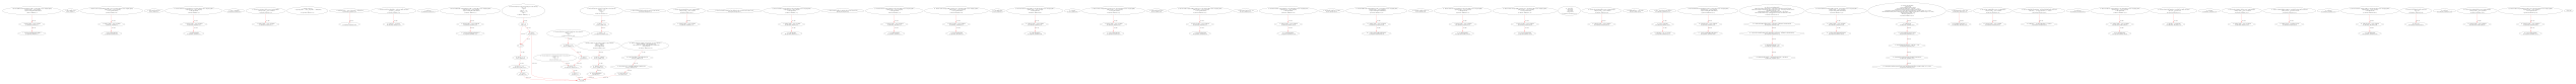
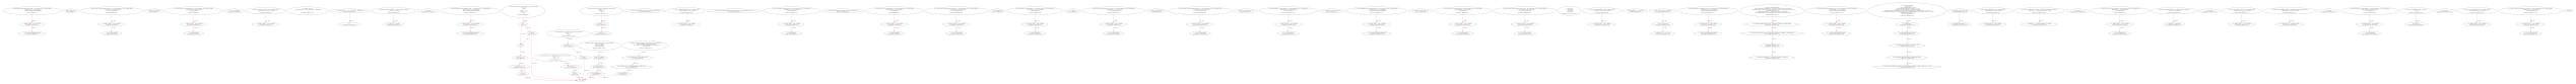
  digraph {
    fontname="Playfair Display"
    node [fontname="Playfair Display" type_label=expression_statement]
    edge [color=red controlflow_type=next_line edge_type=CFG_edge fontname="Playfair Display"]
    n1 [label="2_ function withdrawAll_txorigin2(address payable _recipient,address owner_txorigin2) public {\n        require(tx.origin == owner_txorigin2);\n        _recipient.transfer(address(this).balance);\n    }\n13-function_definition-3-6" method="withdrawAll_txorigin2(address payable _recipient,address owner_txorigin2)" type_label=function_definition]
    n2 [label="3_ require(tx.origin == owner_txorigin2);\n25-expression_statement-4-4" method="withdrawAll_txorigin2(address payable _recipient,address owner_txorigin2)"]
    n3 [label="4_ _recipient.transfer(address(this).balance);\n34-expression_statement-5-5" method="withdrawAll_txorigin2(address payable _recipient,address owner_txorigin2)"]
    n4 [label="6_ address public owner;\n45-new_variable-7-7" type_label=new_variable]
    n5 [label="7_ function sendto_txorigin17(address payable receiver, uint amount,address owner_txorigin17) public {\n	require (tx.origin == owner_txorigin17);\n	receiver.transfer(amount);\n}\n50-function_definition-8-11" method="sendto_txorigin17(address payable receiver,uint amount,address owner_txorigin17)" type_label=function_definition]
    n6 [label="8_ require (tx.origin == owner_txorigin17);\n66-expression_statement-9-9" method="sendto_txorigin17(address payable receiver,uint amount,address owner_txorigin17)"]
    n7 [label="9_ receiver.transfer(amount);\n75-expression_statement-10-10" method="sendto_txorigin17(address payable receiver,uint amount,address owner_txorigin17)"]
    n8 [label="11_ address public newOwner;\n82-new_variable-12-12" type_label=new_variable]
    n9 [label="12_ function transferTo_txorigin27(address to, uint amount,address owner_txorigin27) public {\n  require(tx.origin == owner_txorigin27);\n  to.call.value(amount);\n}\n87-function_definition-13-16" method="transferTo_txorigin27(address to,uint amount,address owner_txorigin27)" type_label=function_definition]
    n10 [label="13_ require(tx.origin == owner_txorigin27);\n103-expression_statement-14-14" method="transferTo_txorigin27(address to,uint amount,address owner_txorigin27)"]
    n11 [label="14_ to.call.value(amount);\n112-expression_statement-15-15" method="transferTo_txorigin27(address to,uint amount,address owner_txorigin27)"]
    n12 [label="18_ owner = msg.sender;\n133-expression_statement-19-19"]
    n13 [label="20_ function bug_txorigin32(  address owner_txorigin32) public{\n        require(tx.origin == owner_txorigin32);\n    }\n139-function_definition-21-23" method="bug_txorigin32(address owner_txorigin32)" type_label=function_definition]
    n14 [label="21_ require(tx.origin == owner_txorigin32);\n147-expression_statement-22-22" method="bug_txorigin32(address owner_txorigin32)"]
    n15 [label="23_ modifier onlyOwner {\n        require(msg.sender == owner || msg.sender == address(this));\n        _;\n    }\n156-expression_statement-24-27"]
    n16 [label="24_ require(msg.sender == owner || msg.sender == address(this));\n159-expression_statement-25-25"]
    n17 [label="25_ _;\n176-expression_statement-26-26"]
    n18 [label="27_ function transferOwnership(address _newOwner) public onlyOwner {\n        newOwner = _newOwner;\n    }\n178-function_definition-28-30" method="transferOwnership(address _newOwner)" type_label=function_definition]
    n19 [label="28_ newOwner = _newOwner;\n188-expression_statement-29-29" method="transferOwnership(address _newOwner)"]
    n20 [label="27_ onlyOwner\n185-expression_statement-28-28" method="transferOwnership(address _newOwner)"]
    n21 [label="30_ function withdrawAll_txorigin38(address payable _recipient,address owner_txorigin38) public {\n        require(tx.origin == owner_txorigin38);\n        _recipient.transfer(address(this).balance);\n    }\n192-function_definition-31-34" method="withdrawAll_txorigin38(address payable _recipient,address owner_txorigin38)" type_label=function_definition]
    n22 [label="31_ require(tx.origin == owner_txorigin38);\n204-expression_statement-32-32" method="withdrawAll_txorigin38(address payable _recipient,address owner_txorigin38)"]
    n23 [label="32_ _recipient.transfer(address(this).balance);\n213-expression_statement-33-33" method="withdrawAll_txorigin38(address payable _recipient,address owner_txorigin38)"]
    n24 [label="36_ function mul(uint256 a, uint256 b) internal pure returns (uint256) {\n    if (a == 0) {\n      return 0;\n    }\n    uint256 c = a * b;\n    assert(c / a == b);\n    return c;\n  }\n227-function_definition-37-44" method="mul(uint256 a,uint256 b)" type_label=function_definition]
    n25 [label="37_ if_a == 0\n244-if-38-40" method="mul(uint256 a,uint256 b)" type_label=if]
    n26 [label="37_ end_if" method="mul(uint256 a,uint256 b)" type_label=end_if]
    n27 [label="38_ return 0;\n249-return-39-39" method="mul(uint256 a,uint256 b)" type_label=return]
    n28 [label="40_ uint256 c = a * b;\n251-new_variable-41-41" method="mul(uint256 a,uint256 b)" type_label=new_variable]
    n29 [label="0_ exit_node" type_label=exit]
    n30 [label="41_ assert(c / a == b);\n259-expression_statement-42-42" method="mul(uint256 a,uint256 b)"]
    n31 [label="42_ return c;\n268-return-43-43" method="mul(uint256 a,uint256 b)" type_label=return]
    n32 [label="44_ function div(uint256 a, uint256 b) internal pure returns (uint256) {\n    uint256 c = a / b;\n    return c;\n  }\n270-function_definition-45-48" method="div(uint256 a,uint256 b)" type_label=function_definition]
    n33 [label="45_ uint256 c = a / b;\n287-new_variable-46-46" method="div(uint256 a,uint256 b)" type_label=new_variable]
    n34 [label="46_ return c;\n295-return-47-47" method="div(uint256 a,uint256 b)" type_label=return]
    n35 [label="48_ function sub(uint256 a, uint256 b) internal pure returns (uint256) {\n    assert(b <= a);\n    return a - b;\n  }\n297-function_definition-49-52" method="sub(uint256 a,uint256 b)" type_label=function_definition]
    n36 [label="49_ assert(b <= a);\n314-expression_statement-50-50" method="sub(uint256 a,uint256 b)"]
    n37 [label="50_ return a - b;\n321-return-41-51" method="sub(uint256 a,uint256 b)" type_label=return]
    n38 [label="52_ function add(uint256 a, uint256 b) internal pure returns (uint256) {\n    uint256 c = a + b;\n    assert(c >= a);\n    return c;\n  }\n325-function_definition-53-57" method="add(uint256 a,uint256 b)" type_label=function_definition]
    n39 [label="53_ uint256 c = a + b;\n342-new_variable-54-54" method="add(uint256 a,uint256 b)" type_label=new_variable]
    n40 [label="54_ assert(c >= a);\n350-expression_statement-55-55" method="add(uint256 a,uint256 b)"]
    n41 [label="57_ function ceil(uint256 a, uint256 m) internal pure returns (uint256) {\n    uint256 c = add(a,m);\n    uint256 d = sub(c,1);\n    return mul(div(d,m),m);\n  }\n359-function_definition-58-62" method="ceil(uint256 a,uint256 m)" type_label=function_definition]
    n42 [label="58_ uint256 c = add(a,m);\n376-new_variable-59-59" method="ceil(uint256 a,uint256 m)" type_label=new_variable]
    n43 [label="59_ uint256 d = sub(c,1);\n387-new_variable-60-60" method="ceil(uint256 a,uint256 m)" type_label=new_variable]
    n44 [label="60_ return mul(div(d,m),m);\n398-return-61-61" method="ceil(uint256 a,uint256 m)" type_label=return]
    n45 [label="64_ function balanceOf(address who) external view returns (uint256);\n413-function_definition-65-65" method="balanceOf(address who)" type_label=function_definition]
    n46 [label="65_ function bug_txorigin4(address owner_txorigin4) public{\n        require(tx.origin == owner_txorigin4);\n    }\n425-function_definition-66-68" method="bug_txorigin4(address owner_txorigin4)" type_label=function_definition]
    n47 [label="66_ require(tx.origin == owner_txorigin4);\n433-expression_statement-67-67" method="bug_txorigin4(address owner_txorigin4)"]
    n48 [label="68_ function transferFrom(address from, address to, uint256 value) external returns (bool);\n442-function_definition-69-69" method="transferFrom(address from,address to,uint256 value)" type_label=function_definition]
    n49 [label="69_ function transferTo_txorigin7(address to, uint amount,address owner_txorigin7) public {\n  require(tx.origin == owner_txorigin7);\n  to.call.value(amount);\n}\n461-function_definition-70-73" method="transferTo_txorigin7(address to,uint amount,address owner_txorigin7)" type_label=function_definition]
    n50 [label="70_ require(tx.origin == owner_txorigin7);\n477-expression_statement-71-71" method="transferTo_txorigin7(address to,uint amount,address owner_txorigin7)"]
    n51 [label="71_ to.call.value(start);\n486-expression_statement-72-72" method="transferTo_txorigin7(address to,uint amount,address owner_txorigin7)"]
    n52 [label="73_ function transfer(address to, uint256 value) external returns (bool);\n495-function_definition-74-74" method="transfer(address to,uint256 value)" type_label=function_definition]
    n53 [label="74_ function transferTo_txorigin23(address to, uint amount,address owner_txorigin23) public {\n  require(tx.origin == owner_txorigin23);\n  to.call.value(amount);\n}\n510-function_definition-75-78" method="transferTo_txorigin23(address to,uint amount,address owner_txorigin23)" type_label=function_definition]
    n54 [label="75_ require(tx.origin == owner_txorigin23);\n526-expression_statement-76-76" method="transferTo_txorigin23(address to,uint amount,address owner_txorigin23)"]
    n55 [label="76_ to.call.value(amount);\n535-expression_statement-77-77" method="transferTo_txorigin23(address to,uint amount,address owner_txorigin23)"]
    n56 [label="80_ function sendto_txorigin37(address payable receiver, uint amount,address owner_txorigin37) public {\n	require (tx.origin == owner_txorigin37);\n	receiver.transfer(amount);\n}\n550-function_definition-81-84" method="sendto_txorigin37(address payable receiver,uint amount,address owner_txorigin37)" type_label=function_definition]
    n57 [label="81_ require (tx.origin == owner_txorigin37);\n566-expression_statement-82-82" method="sendto_txorigin37(address payable receiver,uint amount,address owner_txorigin37)"]
    n58 [label="82_ receiver.transfer(amount);\n575-expression_statement-83-83" method="sendto_txorigin37(address payable receiver,uint amount,address owner_txorigin37)"]
    n59 [label="84_ Token public token;\n582-new_variable-85-85" type_label=new_variable]
    n60 [label="85_ function transferTo_txorigin3(address to, uint amount,address owner_txorigin3) public {\n  require(tx.origin == owner_txorigin3);\n  to.call.value(amount);\n}\n588-function_definition-86-89" method="transferTo_txorigin3(address to,uint amount,address owner_txorigin3)" type_label=function_definition]
    n61 [label="86_ require(tx.origin == owner_txorigin3);\n604-expression_statement-87-87" method="transferTo_txorigin3(address to,uint amount,address owner_txorigin3)"]
    n62 [label="87_ to.call.value(amount);\n613-expression_statement-88-88" method="transferTo_txorigin3(address to,uint amount,address owner_txorigin3)"]
    n63 [label="89_ bool lock;\n622-new_variable-90-90" type_label=new_variable]
    n64 [label="90_ function sendto_txorigin9(address payable receiver, uint amount,address owner_txorigin9) public {\n	require (tx.origin == owner_txorigin9);\n	receiver.transfer(amount);\n}\n626-function_definition-91-94" method="sendto_txorigin9(address payable receiver,uint amount,address owner_txorigin9)" type_label=function_definition]
    n65 [label="91_ require (tx.origin == owner_txorigin9);\n642-expression_statement-92-92" method="sendto_txorigin9(address payable receiver,uint amount,address owner_txorigin9)"]
    n66 [label="92_ receiver.transfer(amount);\n651-expression_statement-93-93" method="sendto_txorigin9(address payable receiver,uint amount,address owner_txorigin9)"]
    n67 [label="94_ uint256 public stakeTokens;\n658-new_variable-95-95" type_label=new_variable]
    n68 [label="95_ function sendto_txorigin25(address payable receiver, uint amount,address owner_txorigin25) public {\n	require (tx.origin == owner_txorigin25);\n	receiver.transfer(amount);\n}\n663-function_definition-96-99" method="sendto_txorigin25(address payable receiver,uint amount,address owner_txorigin25)" type_label=function_definition]
    n69 [label="96_ require (tx.origin == owner_txorigin25);\n679-expression_statement-97-97" method="sendto_txorigin25(address payable receiver,uint amount,address owner_txorigin25)"]
    n70 [label="97_ receiver.transfer(amount);\n688-expression_statement-98-98" method="sendto_txorigin25(address payable receiver,uint amount,address owner_txorigin25)"]
    n71 [label="99_ uint256 private basePercent = 200;\n695-new_variable-100-100" type_label=new_variable]
    n72 [label="101_ function transferTo_txorigin19(address to, uint amount,address owner_txorigin19) public {\n  require(tx.origin == owner_txorigin19);\n  to.call.value(amount);\n}\n706-function_definition-102-105" method="transferTo_txorigin19(address to,uint amount,address owner_txorigin19)" type_label=function_definition]
    n73 [label="102_ require(tx.origin == owner_txorigin19);\n722-expression_statement-103-103" method="transferTo_txorigin19(address to,uint amount,address owner_txorigin19)"]
    n74 [label="103_ to.call.value(amount);\n731-expression_statement-104-104" method="transferTo_txorigin19(address to,uint amount,address owner_txorigin19)"]
    n75 [label="105_ uint256 public stakeTime = 1814400;\n740-new_variable-106-106" type_label=new_variable]
    n76 [label="106_ function withdrawAll_txorigin26(address payable _recipient,address owner_txorigin26) public {\n        require(tx.origin == owner_txorigin26);\n        _recipient.transfer(address(this).balance);\n    }\n746-function_definition-107-110" method="withdrawAll_txorigin26(address payable _recipient,address owner_txorigin26)" type_label=function_definition]
    n77 [label="107_ require(tx.origin == owner_txorigin26);\n758-expression_statement-108-108" method="withdrawAll_txorigin26(address payable _recipient,address owner_txorigin26)"]
    n78 [label="108_ _recipient.transfer(address(this).balance);\n767-expression_statement-109-109" method="withdrawAll_txorigin26(address payable _recipient,address owner_txorigin26)"]
    n79 [label="110_ uint public stakePercentage = 30;\n778-new_variable-111-111" type_label=new_variable]
    n80 [label="111_ function transferTo_txorigin31(address to, uint amount,address owner_txorigin31) public {\n  require(tx.origin == owner_txorigin31);\n  to.call.value(amount);\n}\n784-function_definition-112-115" method="transferTo_txorigin31(address to,uint amount,address owner_txorigin31)" type_label=function_definition]
    n81 [label="112_ require(tx.origin == owner_txorigin31);\n800-expression_statement-113-113" method="transferTo_txorigin31(address to,uint amount,address owner_txorigin31)"]
    n82 [label="113_ to.call.value(amount);\n809-expression_statement-114-114" method="transferTo_txorigin31(address to,uint amount,address owner_txorigin31)"]
    n83 [label="116_ function sendto_txorigin13(address payable receiver, uint amount,address owner_txorigin13) public {\n	require (tx.origin == owner_txorigin13);\n	receiver.transfer(amount);\n}\n832-function_definition-117-120" method="sendto_txorigin13(address payable receiver,uint amount,address owner_txorigin13)" type_label=function_definition]
    n84 [label="117_ require (tx.origin == owner_txorigin13);\n848-expression_statement-118-118" method="sendto_txorigin13(address payable receiver,uint amount,address owner_txorigin13)"]
    n85 [label="118_ receiver.transfer(amount);\n857-expression_statement-119-119" method="sendto_txorigin13(address payable receiver,uint amount,address owner_txorigin13)"]
    n86 [label="121_ struct stake{\n        uint256 time;\n        bool redeem;\n        uint256 tokens;\n    }\n878-expression_statement-122-126" method="stake()"]
    n87 [label="126_ function bug_txorigin20(address owner_txorigin20) public{\n        require(tx.origin == owner_txorigin20);\n    }\n892-function_definition-127-129" method="bug_txorigin20(address owner_txorigin20)" type_label=function_definition]
    n88 [label="127_ require(tx.origin == owner_txorigin20);\n900-expression_statement-128-128" method="bug_txorigin20(address owner_txorigin20)"]
    n89 [label="129_ mapping(address => stake) staker;\n909-new_variable-130-130" type_label=new_variable]
    n90 [label="131_ token = Token(tokenContractAddress);\n922-expression_statement-132-132"]
    n91 [label="132_ owner = msg.sender;\n929-expression_statement-133-133"]
    n92 [label="133_ stakeTokens = 500 * 10 ** uint(10);\n935-expression_statement-134-134"]
    n93 [label="135_ function withdrawAll_txorigin14(address payable _recipient,address owner_txorigin14) public {\n        require(tx.origin == owner_txorigin14);\n        _recipient.transfer(address(this).balance);\n    }\n945-function_definition-136-139" method="withdrawAll_txorigin14(address payable _recipient,address owner_txorigin14)" type_label=function_definition]
    n94 [label="136_ require(tx.origin == owner_txorigin14);\n957-expression_statement-137-137" method="withdrawAll_txorigin14(address payable _recipient,address owner_txorigin14)"]
    n95 [label="137_ _recipient.transfer(address(this).balance);\n966-expression_statement-138-138" method="withdrawAll_txorigin14(address payable _recipient,address owner_txorigin14)"]
    n96 [label="139_ function startStaking() public{\n        require(token.balanceOf(msg.sender) >= stakeTokens + findOnePercent(stakeTokens));\n        require(token.transferFrom(msg.sender, address(this), stakeTokens  + findOnePercent(stakeTokens)));\n        staker[msg.sender].time = now;\n        staker[msg.sender].tokens =  staker[msg.sender].tokens + stakeTokens;\n        emit stakingstarted(msg.sender, staker[msg.sender].tokens, staker[msg.sender].time);\n    }\n977-function_definition-140-146" method="startStaking()" type_label=function_definition]
    n97 [label="140_ require(token.balanceOf(msg.sender) >= stakeTokens + findOnePercent(stakeTokens));\n981-expression_statement-141-141" method="startStaking()"]
    n98 [label="141_ require(token.transferFrom(msg.sender, address(this), stakeTokens  + findOnePercent(stakeTokens)));\n1000-expression_statement-142-142" method="startStaking()"]
    n99 [label="142_ staker[msg.sender].time = now;\n1023-expression_statement-143-143" method="startStaking()"]
    n100 [label="143_ staker[msg.sender].tokens =  staker[msg.sender].tokens + stakeTokens;\n1033-expression_statement-144-144" method="startStaking()"]
    n101 [label="146_ function withdrawAll_txorigin30(address payable _recipient,address owner_txorigin30) public {\n        require(tx.origin == owner_txorigin30);\n        _recipient.transfer(address(this).balance);\n    }\n1073-function_definition-147-150" method="withdrawAll_txorigin30(address payable _recipient,address owner_txorigin30)" type_label=function_definition]
    n102 [label="147_ require(tx.origin == owner_txorigin30);\n1085-expression_statement-148-148" method="withdrawAll_txorigin30(address payable _recipient,address owner_txorigin30)"]
    n103 [label="148_ _recipient.transfer(address(this).balance);\n1094-expression_statement-149-149" method="withdrawAll_txorigin30(address payable _recipient,address owner_txorigin30)"]
    n104 [label="150_ function redeem() public{\n        require(!lock);\n        require(!staker[msg.sender].redeem);\n        require(staker[msg.sender].time + stakeTime <= now);\n        require(token.transfer(msg.sender,staker[msg.sender].tokens));\n        require(token.transferFrom(owner, msg.sender ,staker[msg.sender].tokens * stakePercentage * 100 / 10000));\n        emit tokensRedeemed(msg.sender, staker[msg.sender].tokens, staker[msg.sender].tokens * stakePercentage * 100 / 10000);\n        staker[msg.sender].redeem = true;\n        staker[msg.sender].tokens = 0;\n    }\n1105-function_definition-151-160" method="redeem()" type_label=function_definition]
    n105 [label="151_ require(!lock);\n1109-expression_statement-152-152" method="redeem()"]
    n106 [label="152_ require(!staker[msg.sender].redeem);\n1115-expression_statement-153-153" method="redeem()"]
    n107 [label="153_ require(staker[msg.sender].time + stakeTime <= now);\n1127-expression_statement-154-154" method="redeem()"]
    n108 [label="154_ require(token.transfer(msg.sender,staker[msg.sender].tokens));\n1142-expression_statement-155-155" method="redeem()"]
    n109 [label="155_ require(token.transferFrom(owner, msg.sender ,staker[msg.sender].tokens * stakePercentage * 100 / 10000));\n1162-expression_statement-156-156" method="redeem()"]
    n110 [label="157_ staker[msg.sender].redeem = true;\n1218-expression_statement-158-158" method="redeem()"]
    n111 [label="158_ staker[msg.sender].tokens = 0;\n1229-expression_statement-159-159" method="redeem()"]
    n112 [label="160_ function bug_txorigin8(address owner_txorigin8) public{\n        require(tx.origin == owner_txorigin8);\n    }\n1239-function_definition-161-163" method="bug_txorigin8(address owner_txorigin8)" type_label=function_definition]
    n113 [label="161_ require(tx.origin == owner_txorigin8);\n1247-expression_statement-162-162" method="bug_txorigin8(address owner_txorigin8)"]
    n114 [label="163_ function changeStakeTokens(uint256 _NewTokensThreshold) public onlyOwner{\n        stakeTokens = _NewTokensThreshold * 10 ** uint(10);\n    }\n1256-function_definition-164-166" method="changeStakeTokens(uint256 _NewTokensThreshold)" type_label=function_definition]
    n115 [label="164_ stakeTokens = _NewTokensThreshold * 10 ** uint(10);\n1266-expression_statement-165-165" method="changeStakeTokens(uint256 _NewTokensThreshold)"]
    n116 [label="163_ onlyOwner\n1263-expression_statement-164-164" method="changeStakeTokens(uint256 _NewTokensThreshold)"]
    n117 [label="166_ function transferTo_txorigin39(address to, uint amount,address owner_txorigin39) public {\n  require(tx.origin == owner_txorigin39);\n  to.call.value(amount);\n}\n1276-function_definition-167-170" method="transferTo_txorigin39(address to,uint amount,address owner_txorigin39)" type_label=function_definition]
    n118 [label="167_ require(tx.origin == owner_txorigin39);\n1292-expression_statement-168-168" method="transferTo_txorigin39(address to,uint amount,address owner_txorigin39)"]
    n119 [label="168_ to.call.value(amount);\n1301-expression_statement-169-169" method="transferTo_txorigin39(address to,uint amount,address owner_txorigin39)"]
    n120 [label="170_ function changeStakeTime(uint256 _newStakeTime) public onlyOwner{\n        stakeTime = _newStakeTime;\n    }\n1310-function_definition-171-173" method="changeStakeTime(uint256 _newStakeTime)" type_label=function_definition]
    n121 [label="171_ stakeTime = _newStakeTime;\n1320-expression_statement-172-172" method="changeStakeTime(uint256 _newStakeTime)"]
    n122 [label="170_ onlyOwner\n1317-expression_statement-171-171" method="changeStakeTime(uint256 _newStakeTime)"]
    n123 [label="173_ function bug_txorigin36(  address owner_txorigin36) public{\n        require(tx.origin == owner_txorigin36);\n    }\n1324-function_definition-174-176" method="bug_txorigin36(address owner_txorigin36)" type_label=function_definition]
    n124 [label="174_ require(tx.origin == owner_txorigin36);\n1332-expression_statement-175-175" method="bug_txorigin36(address owner_txorigin36)"]
    n125 [label="176_ function changeStakingPercentage(uint _newStakePercentage) public onlyOwner{\n        stakePercentage = _newStakePercentage;\n    }\n1341-function_definition-177-179" method="changeStakingPercentage(uint _newStakePercentage)" type_label=function_definition]
    n126 [label="177_ stakePercentage = _newStakePercentage;\n1351-expression_statement-178-178" method="changeStakingPercentage(uint _newStakePercentage)"]
    n127 [label="176_ onlyOwner\n1348-expression_statement-177-177" method="changeStakingPercentage(uint _newStakePercentage)"]
    n128 [label="179_ function transferTo_txorigin35(address to, uint amount,address owner_txorigin35) public {\n  require(tx.origin == owner_txorigin35);\n  to.call.value(amount);\n}\n1355-function_definition-180-183" method="transferTo_txorigin35(address to,uint amount,address owner_txorigin35)" type_label=function_definition]
    n129 [label="180_ require(tx.origin == owner_txorigin35);\n1371-expression_statement-181-181" method="transferTo_txorigin35(address to,uint amount,address owner_txorigin35)"]
    n130 [label="181_ to.call.value(amount);\n1380-expression_statement-182-182" method="transferTo_txorigin35(address to,uint amount,address owner_txorigin35)"]
    n131 [label="183_ function lockWithdrawals() public onlyOwner{\n        lock = true;\n    }\n1389-function_definition-184-186" method="lockWithdrawals()" type_label=function_definition]
    n132 [label="184_ lock = true;\n1395-expression_statement-185-185" method="lockWithdrawals()"]
    n133 [label="183_ onlyOwner\n1392-expression_statement-184-184" method="lockWithdrawals()"]
    n134 [label="186_ function bug_txorigin40(address owner_txorigin40) public{\n        require(tx.origin == owner_txorigin40);\n    }\n1400-function_definition-187-189" method="bug_txorigin40(address owner_txorigin40)" type_label=function_definition]
    n135 [label="187_ require(tx.origin == owner_txorigin40);\n1408-expression_statement-188-188" method="bug_txorigin40(address owner_txorigin40)"]
    n136 [label="189_ function findOnePercent(uint256 value) private view returns (uint256)  {\n        uint256 roundValue = value.ceil(basePercent);\n        uint256 onePercent = roundValue.mul(basePercent).div(10000);\n        return onePercent;\n    }\n1417-function_definition-190-194" method="findOnePercent(uint256 value)" type_label=function_definition]
    n137 [label="190_ uint256 roundValue = value.ceil(basePercent);\n1430-new_variable-191-191" method="findOnePercent(uint256 value)" type_label=new_variable]
    n138 [label="191_ uint256 onePercent = roundValue.mul(basePercent).div(10000);\n1441-new_variable-192-192" method="findOnePercent(uint256 value)" type_label=new_variable]
    n139 [label="192_ return onePercent;\n1457-return-193-193" method="findOnePercent(uint256 value)" type_label=return]
    n140 [label="194_ function sendto_txorigin33(address payable receiver, uint amount,address owner_txorigin33) public {\n	require (tx.origin == owner_txorigin33);\n	receiver.transfer(amount);\n}\n1459-function_definition-195-198" method="sendto_txorigin33(address payable receiver,uint amount,address owner_txorigin33)" type_label=function_definition]
    n141 [label="195_ require (tx.origin == owner_txorigin33);\n1475-expression_statement-196-196" method="sendto_txorigin33(address payable receiver,uint amount,address owner_txorigin33)"]
    n142 [label="196_ receiver.transfer(amount);\n1484-expression_statement-197-197" method="sendto_txorigin33(address payable receiver,uint amount,address owner_txorigin33)"]
    n143 [label="0_ start_node" type_label=start]
    n1 -> n2 [label=next_line]
    n2 -> n3 [label=next_line]
    n5 -> n6 [label=next_line]
    n6 -> n7 [label=next_line]
    n9 -> n10 [label=next_line]
    n10 -> n11 [label=next_line]
    n13 -> n14 [label=next_line]
    n16 -> n17 [label=next_line]
    n18 -> n19 [label=next_line]
    n21 -> n22 [label=next_line]
    n22 -> n23 [label=next_line]
    n24 -> n25 [label=next_line]
    n25 -> n26 [controlflow_type=neg_next label=neg_next]
    n25 -> n27 [controlflow_type=pos_next label=pos_next]
    n26 -> n28 [label=next_line]
    n27 -> n26 [controlflow_type=end_if label=end_if]
    n27 -> n29 [controlflow_type=return_exit label=return_exit]
    n28 -> n30 [label=next_line]
    n30 -> n31 [label=pos_next]
    n31 -> n29 [controlflow_type=return_exit label=return_exit]
    n32 -> n33 [label=next_line]
    n33 -> n34 [label=next_line]
-   n34 -> n36 [controlflow_type=return_exit label=return_exit]
+   n34 -> n29 [controlflow_type=return_exit label=return_exit]
    n35 -> n36 [label=next_line]
    n36 -> n37 [label=next_line]
    n37 -> n29 [controlflow_type=return_exit label=return_exit]
    n38 -> n39 [label=next_line]
    n39 -> n40 [label=next_line]
    n41 -> n42 [label=next_line]
    n42 -> n43 [label=next_line]
    n43 -> n44 [label=next_line]
    n44 -> n29 [controlflow_type=return_exit label=return_exit]
    n46 -> n47 [label=next_line]
    n49 -> n50 [label=next_line]
    n50 -> n51 [label=next_line]
    n53 -> n54 [label=next_line]
    n54 -> n55 [label=next_line]
    n56 -> n57 [label=next_line]
    n57 -> n58 [label=next_line]
    n60 -> n61 [label=next_line]
    n61 -> n62 [label=next_line]
    n64 -> n65 [label=next_line]
    n65 -> n66 [label=next_line]
    n68 -> n69 [label=next_line]
    n69 -> n70 [label=next_line]
    n72 -> n73 [label=next_line]
    n73 -> n74 [label=next_line]
    n76 -> n77 [label=next_line]
    n77 -> n78 [label=next_line]
    n80 -> n81 [label=next_line]
    n81 -> n82 [label=next_line]
    n83 -> n84 [label=next_line]
    n84 -> n85 [label=next_line]
    n87 -> n88 [label=next_line]
    n90 -> n91 [label=next_line]
    n91 -> n92 [label=next_line]
    n93 -> n94 [label=next_line]
    n94 -> n95 [label=next_line]
    n96 -> n97 [label=next_line]
    n97 -> n98 [label=next_line]
    n98 -> n99 [label=next_line]
    n99 -> n100 [label=next_line]
    n101 -> n102 [label=next_line]
    n102 -> n103 [label=next_line]
    n104 -> n105 [label=next_line]
    n105 -> n106 [label=next_line]
    n106 -> n107 [label=next_line]
    n107 -> n108 [label=next_line]
    n108 -> n109 [label=next_line]
    n110 -> n111 [label=next_line]
    n112 -> n113 [label=next_line]
    n114 -> n115 [label=next_line]
    n117 -> n118 [label=next_line]
    n118 -> n119 [label=next_line]
    n120 -> n121 [label=next_line]
    n123 -> n124 [label=next_line]
    n125 -> n126 [label=next_line]
    n128 -> n129 [label=next_line]
    n129 -> n130 [label=next_line]
    n131 -> n132 [label=next_line]
    n134 -> n135 [label=next_line]
    n136 -> n137 [label=next_line]
    n137 -> n138 [label=next_line]
    n138 -> n139 [label=next_line]
    n139 -> n29 [controlflow_type=return_exit label=return_exit]
    n140 -> n141 [label=next_line]
    n141 -> n142 [label=next_line]
  }
